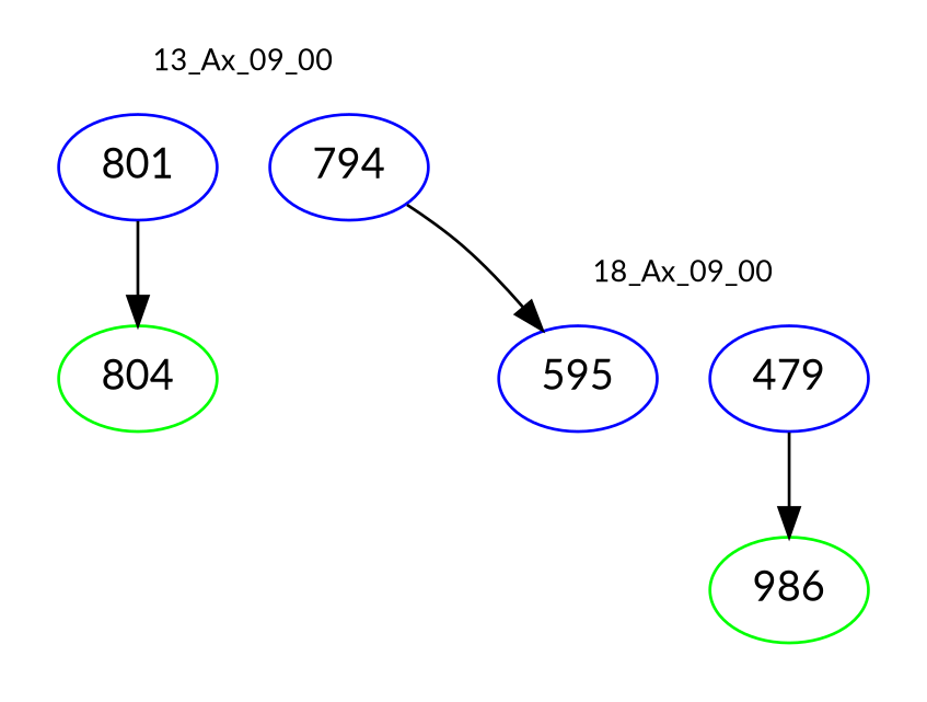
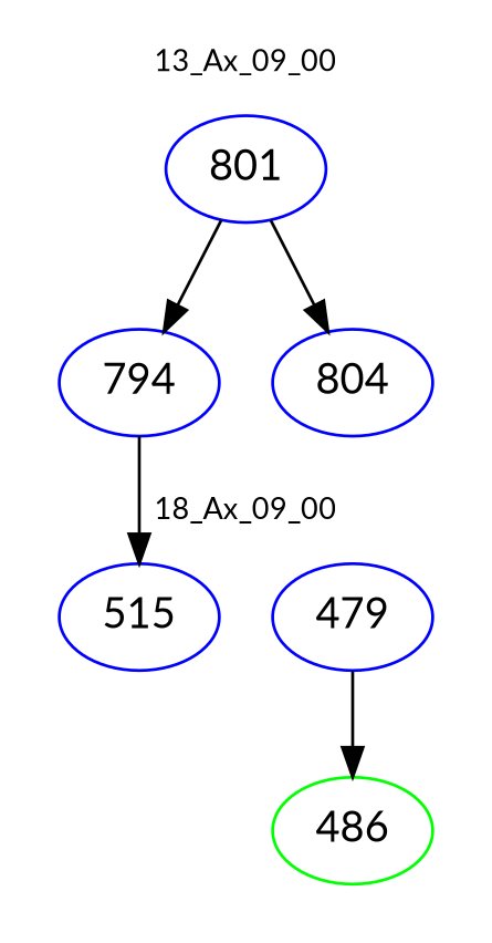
  digraph {
    fontname=Lato
    node [color=blue fontname=Lato]
    edge [color=black fontname=Lato]
    n1 [label=479]
-   n2 [color=green label=986]
-   n3 [label=595]
+   n2 [color=green label=486]
+   n3 [label=515]
    n4 [label=801]
    n5 [label=794]
-   n6 [color=green label=804]
+   n6 [label=804]
    subgraph cluster_1 {
      color=white
      fontsize=10
      label="18_Ax_09_00"
      n1
      n2
      n3
    }
    subgraph cluster_2 {
      color=white
      fontsize=10
      label="13_Ax_09_00"
      n4
      n5
      n6
    }
    n1 -> n2
+   n4 -> n5
    n4 -> n6
    n5 -> n3
  }
